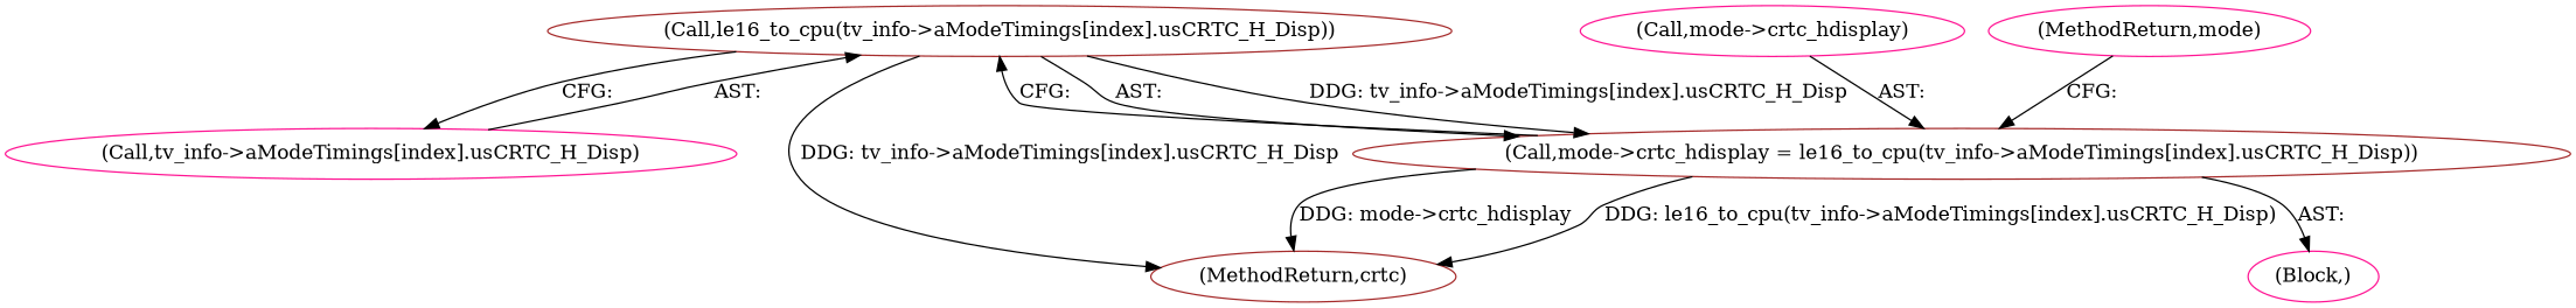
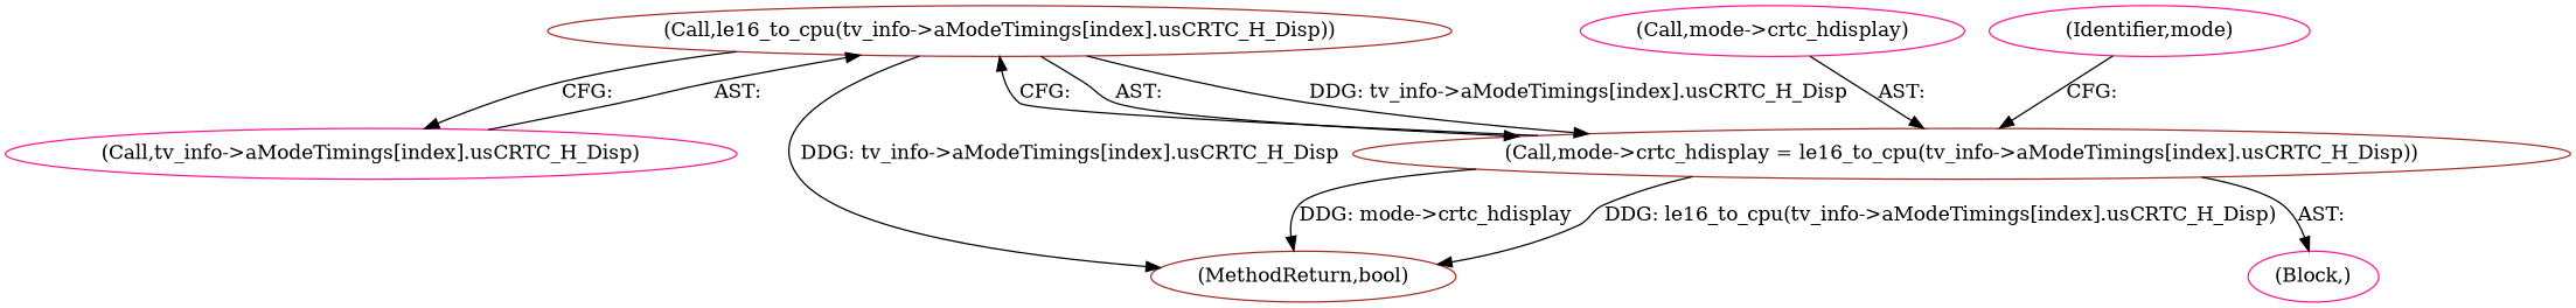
  digraph {
    node [color=deeppink]
    n1 [color=brown label="(Call,le16_to_cpu(tv_info->aModeTimings[index].usCRTC_H_Disp))"]
    n2 [color=brown label="(Call,mode->crtc_hdisplay = le16_to_cpu(tv_info->aModeTimings[index].usCRTC_H_Disp))"]
    n3 [label="(Call,tv_info->aModeTimings[index].usCRTC_H_Disp)"]
-   n4 [color=brown label="(MethodReturn,crtc)"]
+   n4 [color=brown label="(MethodReturn,bool)"]
    n5 [label="(Block,)"]
    n6 [label="(Call,mode->crtc_hdisplay)"]
-   n7 [label="(MethodReturn,mode)"]
+   n7 [label="(Identifier,mode)"]
    n1 -> n2 [label="AST: "]
    n1 -> n2 [label="DDG: tv_info->aModeTimings[index].usCRTC_H_Disp"]
    n1 -> n3 [label="CFG: "]
    n1 -> n4 [label="DDG: tv_info->aModeTimings[index].usCRTC_H_Disp"]
    n2 -> n1 [label="CFG: "]
    n2 -> n4 [label="DDG: le16_to_cpu(tv_info->aModeTimings[index].usCRTC_H_Disp)"]
    n2 -> n4 [label="DDG: mode->crtc_hdisplay"]
    n2 -> n5 [label="AST: "]
    n3 -> n1 [label="AST: "]
    n6 -> n2 [label="AST: "]
    n7 -> n2 [label="CFG: "]
  }
